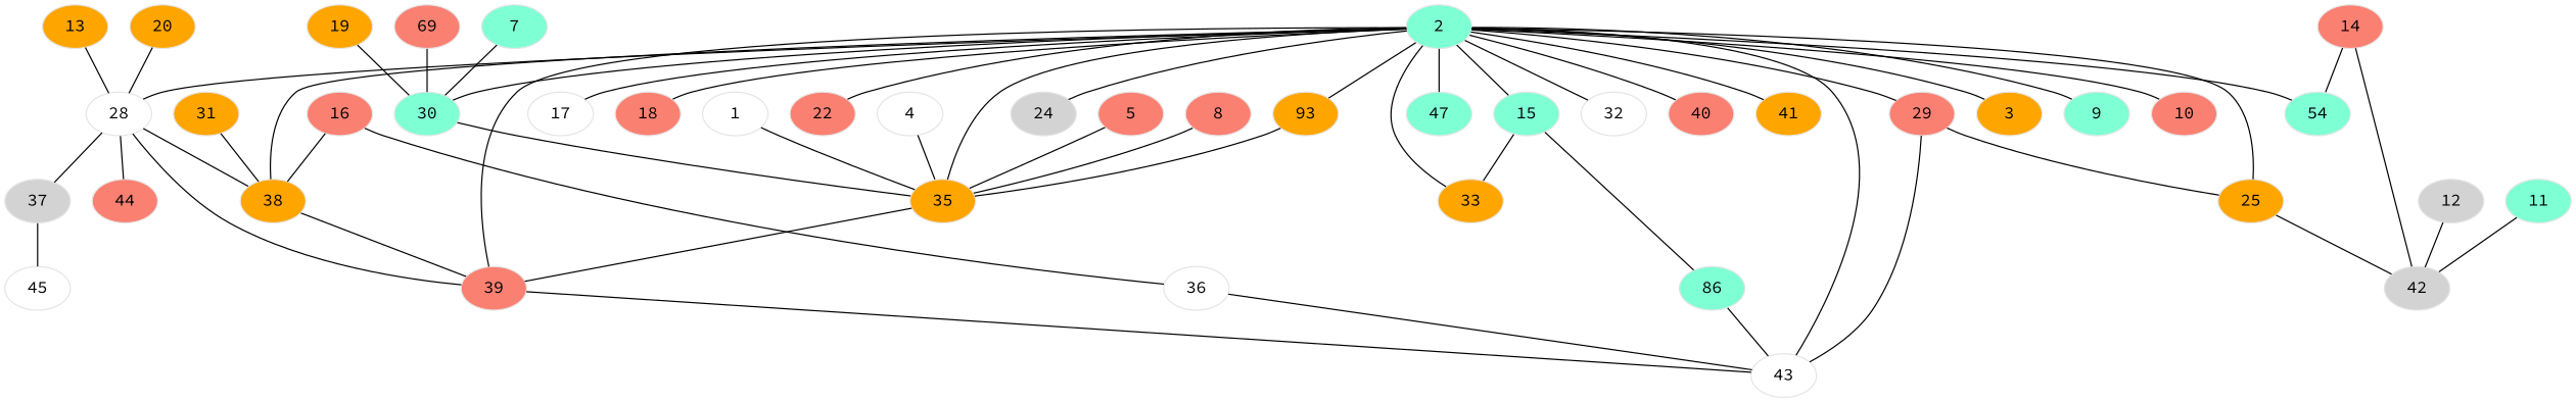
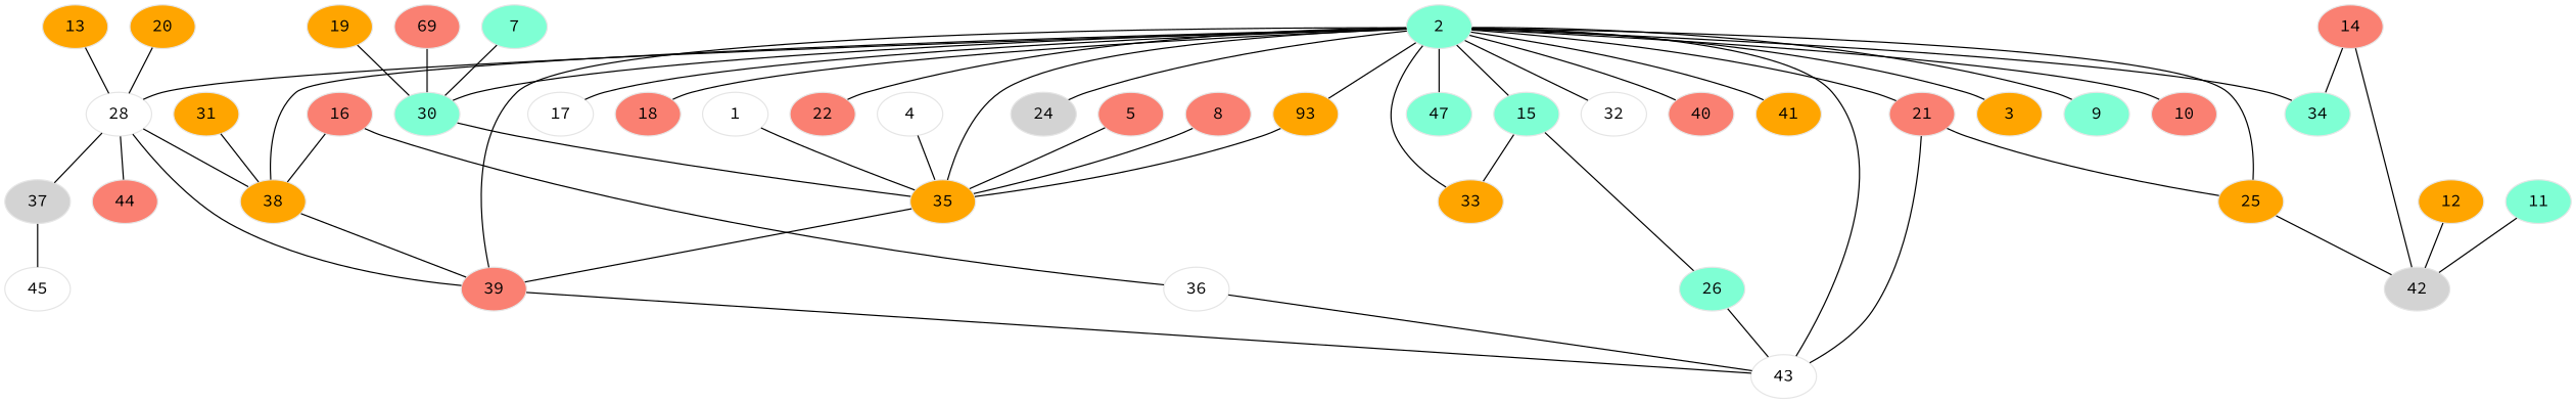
  graph {
    fontname="Source Code Pro"
    node [color=gray90 fillcolor=salmon fontname="Source Code Pro" style=filled]
    edge [fontname="Source Code Pro" weight=1.0]
    1 [fillcolor=white]
    35 [fillcolor=orange]
    39
    2 [fillcolor=aquamarine]
    3 [fillcolor=orange]
    9 [fillcolor=aquamarine]
    10
    15 [fillcolor=aquamarine]
    17 [fillcolor=white]
    18
-   21 [label=29]
+   21
    22
    n13 [fillcolor=orange label=93]
    24 [fillcolor=lightgrey]
    25 [fillcolor=orange]
    n16 [fillcolor=aquamarine label=47]
    28 [fillcolor=white]
    30 [fillcolor=aquamarine]
    32 [fillcolor=white]
    33 [fillcolor=orange]
-   34 [fillcolor=aquamarine label=54]
+   34 [fillcolor=aquamarine]
    38 [fillcolor=orange]
    40
    41 [fillcolor=orange]
    43 [fillcolor=white]
-   26 [fillcolor=aquamarine label=86]
+   26 [fillcolor=aquamarine]
    42 [fillcolor=lightgrey]
    37 [fillcolor=lightgrey]
    44
    4 [fillcolor=white]
    5
    7 [fillcolor=aquamarine]
    8
    11 [fillcolor=aquamarine]
-   12 [fillcolor=lightgrey]
+   12 [fillcolor=orange]
    13 [fillcolor=orange]
    14
    16
    36 [fillcolor=white]
    19 [fillcolor=orange]
    20 [fillcolor=orange]
    45 [fillcolor=white]
    n43 [label=69]
    31 [fillcolor=orange]
    1 -- 35
    35 -- 39
    39 -- 43
    2 -- 35
    2 -- 39 [weight=2.0]
    2 -- 3
    2 -- 9
    2 -- 10
    2 -- 15
    2 -- 17
    2 -- 18
    2 -- 21 [weight=2.0]
    2 -- 22
    2 -- n13
    2 -- 24
    2 -- 25
    2 -- n16
    2 -- 28
    2 -- 30 [weight=2.0]
    2 -- 32
    2 -- 33
    2 -- 34
    2 -- 38
    2 -- 40
    2 -- 41
    2 -- 43 [weight=2.0]
    15 -- 33
    15 -- 26
    21 -- 25
    21 -- 43
    n13 -- 35
    25 -- 42
    28 -- 39
    28 -- 38
    28 -- 37
    28 -- 44
    30 -- 35
    38 -- 39
    26 -- 43
    37 -- 45
    4 -- 35
    5 -- 35
    7 -- 30
    8 -- 35
    11 -- 42
    12 -- 42
    13 -- 28
    14 -- 34
    14 -- 42
    16 -- 38
    16 -- 36
    36 -- 43
    19 -- 30
    20 -- 28
    n43 -- 30
    31 -- 38
  }
